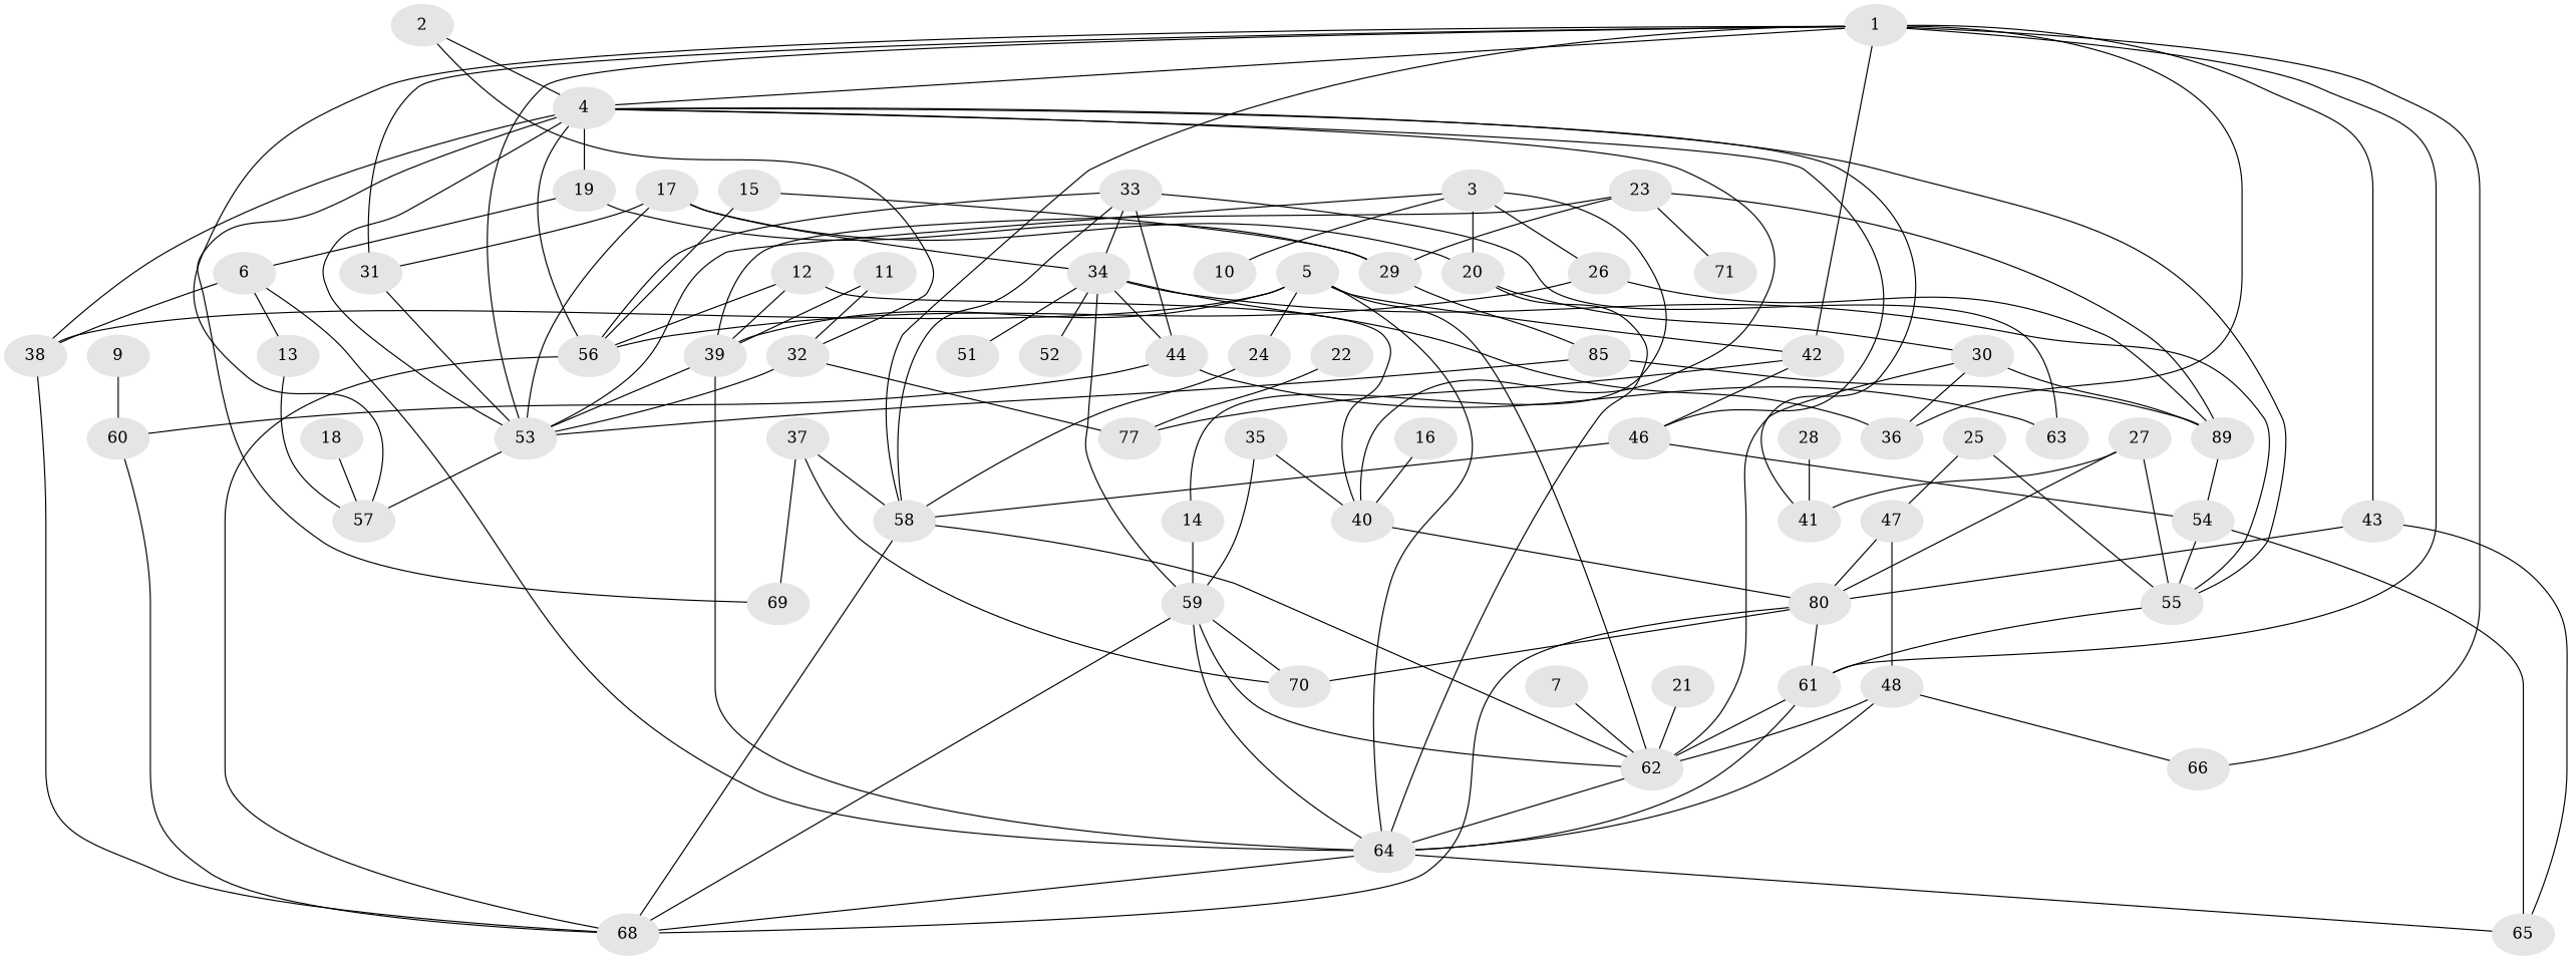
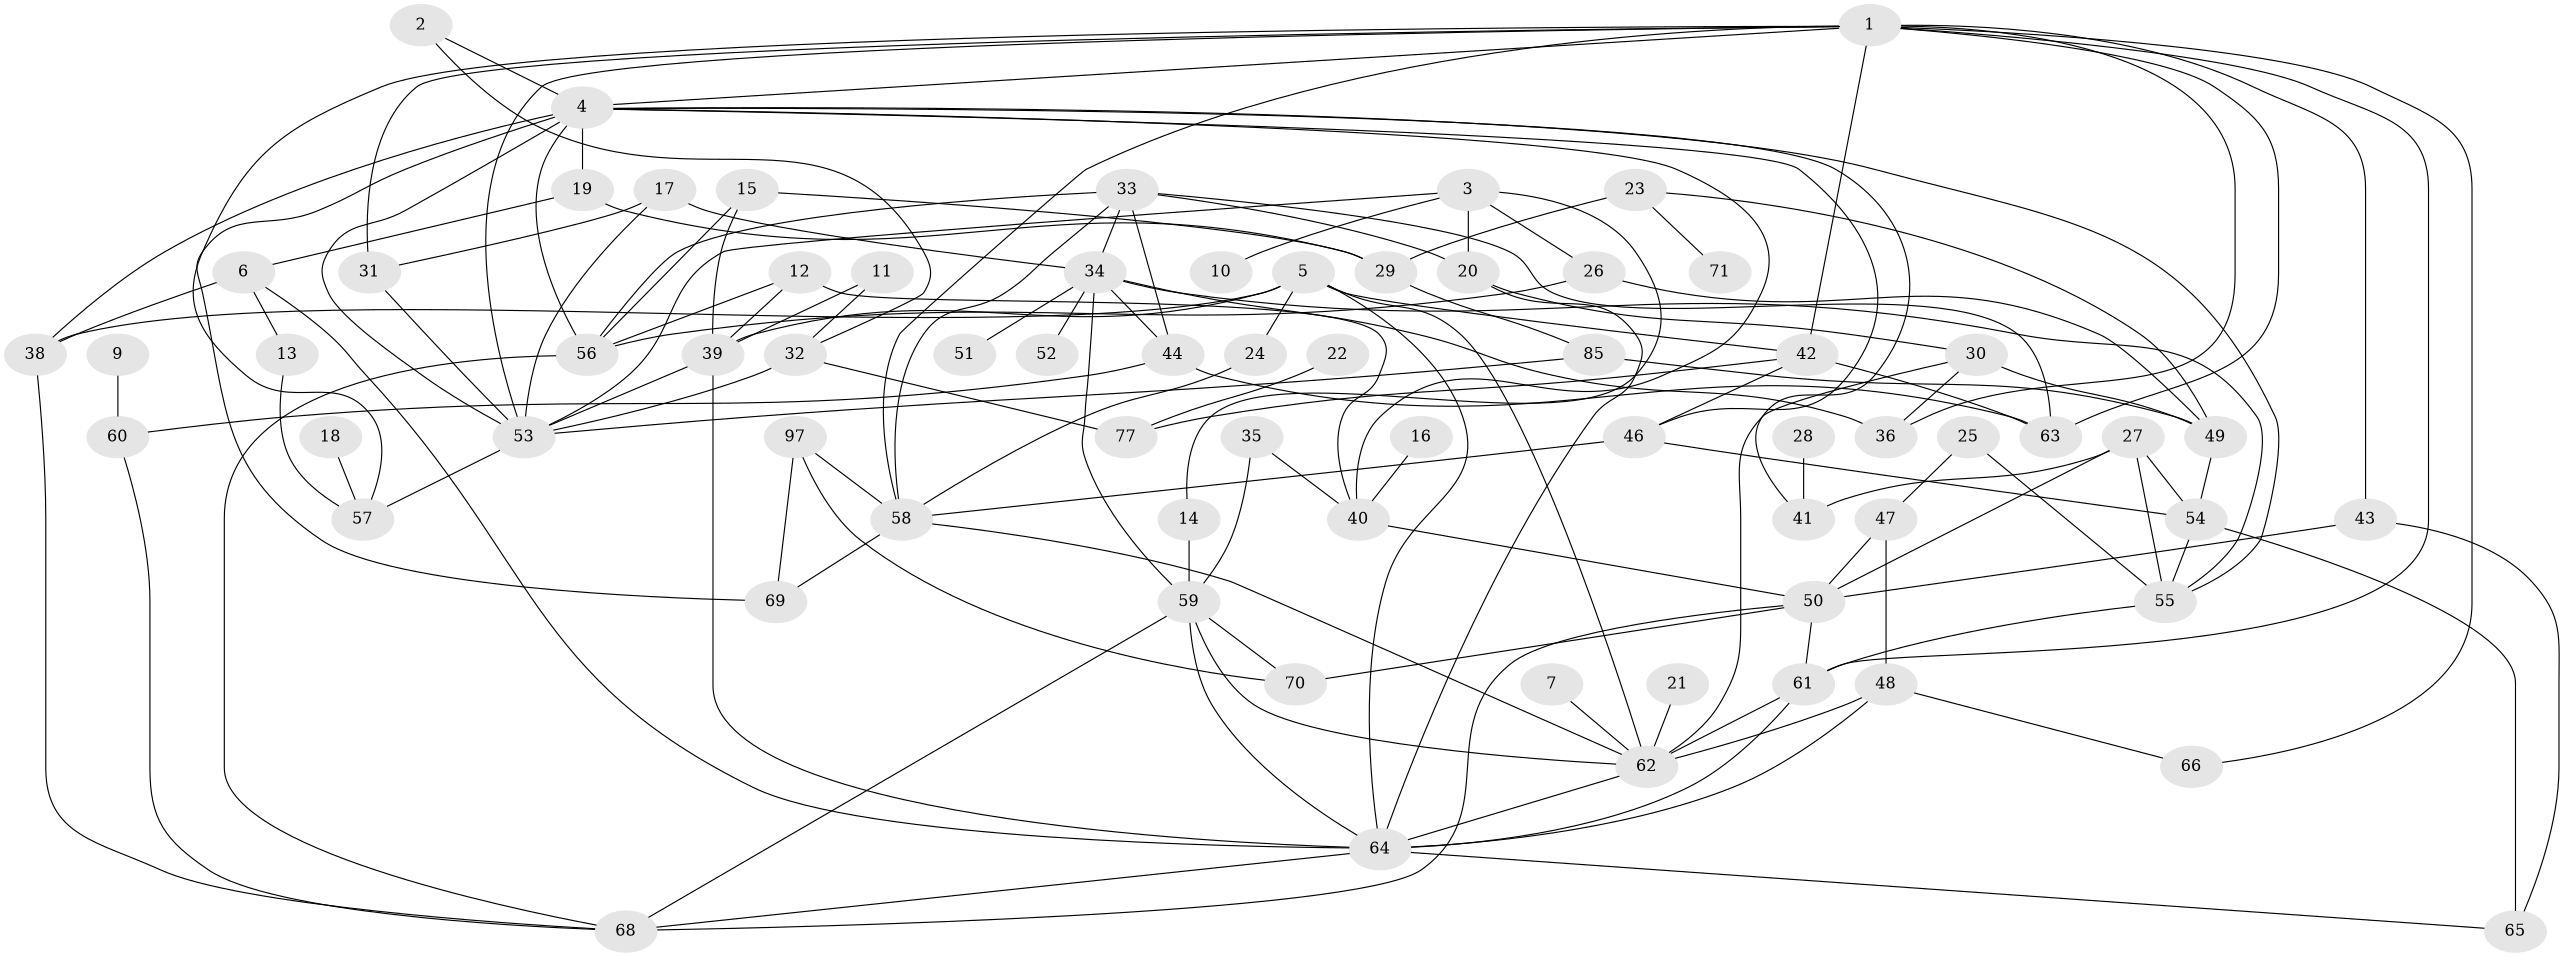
  graph {
    node [color=gray90 style=filled]
    edge [weight=1.0]
    1
    4
    31
    36
    42
    43
    53
    57
    58
    61
    63
    66
    19
    38
    40
    41
    46
    55
    56
    69
    n21 [label=77]
-   50 [label=80]
+   50
    65
    62
    68
    64
    2
    32
    3
    10
    14
    20
    26
    59
    30
-   49 [label=89]
+   49
    6
    29
    54
    5
    24
    39
    13
    7
    9
    60
    11
    12
    70
    15
    n51 [label=85]
    16
    17
    34
    44
    51
    52
    18
    21
    22
    23
    71
    25
    47
    48
    27
    28
    33
    35
-   37
+   37 [label=97]
    1 -- 4
    1 -- 31
    1 -- 36
    1 -- 42
    1 -- 43
    1 -- 53
    1 -- 57
    1 -- 58
    1 -- 61
+   1 -- 63
    1 -- 66
    4 -- 53
    4 -- 19
    4 -- 38
    4 -- 40
    4 -- 41
    4 -- 46
    4 -- 55
    4 -- 56
    4 -- 69
    31 -- 53
+   42 -- 63
    42 -- 46
    42 -- n21
    43 -- 50
    43 -- 65
    53 -- 57
    58 -- 62
-   58 -- 68
+   58 -- 69
    61 -- 62
    61 -- 64
    19 -- 6
    19 -- 29
    38 -- 68
    40 -- 50
    46 -- 58
    46 -- 54
    55 -- 61
    56 -- 68
    50 -- 61
    50 -- 68
    50 -- 70
    62 -- 64
    64 -- 65
    64 -- 68
    2 -- 4
    2 -- 32
    32 -- 53
    32 -- n21
    3 -- 53
    3 -- 10
    3 -- 14
    3 -- 20
    3 -- 26
    14 -- 59
    20 -- 64
    20 -- 30
    26 -- 56
    26 -- 49
    59 -- 62
    59 -- 68
    59 -- 64
    59 -- 70
    30 -- 36
    30 -- 62
    30 -- 49
    49 -- 54
    6 -- 38
    6 -- 64
    6 -- 13
    29 -- n51
    54 -- 55
    54 -- 65
    5 -- 42
    5 -- 38
    5 -- 62
    5 -- 64
    5 -- 24
    5 -- 39
    24 -- 58
    39 -- 53
    39 -- 64
    13 -- 57
    7 -- 62
    9 -- 60
    60 -- 68
    11 -- 32
    11 -- 39
    12 -- 40
    12 -- 56
    12 -- 39
    15 -- 56
    15 -- 29
    n51 -- 53
    n51 -- 49
    16 -- 40
    17 -- 31
    17 -- 53
-   17 -- 20
+   33 -- 20
    17 -- 34
    34 -- 36
    34 -- 55
    34 -- 59
    34 -- 44
    34 -- 51
    34 -- 52
    44 -- 63
    44 -- 60
    18 -- 57
    21 -- 62
    22 -- n21
    23 -- 49
    23 -- 29
-   23 -- 39
+   15 -- 39
    23 -- 71
    25 -- 55
    25 -- 47
    47 -- 50
    47 -- 48
    48 -- 66
    48 -- 62 [weight=2.0]
    48 -- 64
    27 -- 41
    27 -- 55
    27 -- 50 [weight=2.0]
+   27 -- 54
    28 -- 41
    33 -- 58
    33 -- 63
    33 -- 56
    33 -- 34
    33 -- 44
    35 -- 40
    35 -- 59
    37 -- 58
    37 -- 69
    37 -- 70
  }
